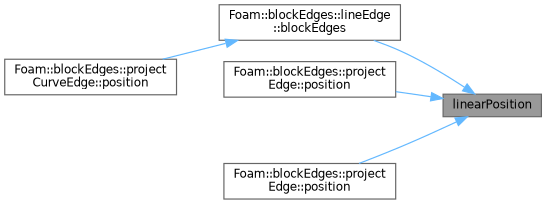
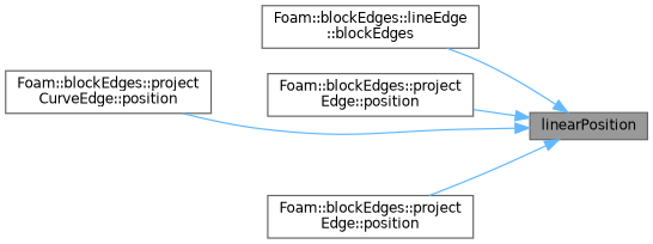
  digraph {
    rankdir=RL
    node [color=grey40 fillcolor=white fontname=Helvetica fontsize=10 shape=box style=filled]
    edge [color=steelblue1 dir=back fontname=Helvetica fontsize=10 labelfontname=Helvetica labelfontsize=10 style=solid]
    n1 [color=gray40 fillcolor=grey60 fontcolor=black height=0.2 label=linearPosition width=0.4]
    n2 [height=0.2 label="Foam::blockEdges::lineEdge\l::blockEdges" width=0.4]
    n3 [height=0.2 label="Foam::blockEdges::project\lEdge::position" width=0.4]
    n4 [height=0.2 label="Foam::blockEdges::project\lCurveEdge::position" width=0.4]
    n5 [height=0.2 label="Foam::blockEdges::project\lEdge::position" width=0.4]
    n1 -> n2
    n1 -> n3
-   n2 -> n4
+   n1 -> n4
    n1 -> n5
  }
